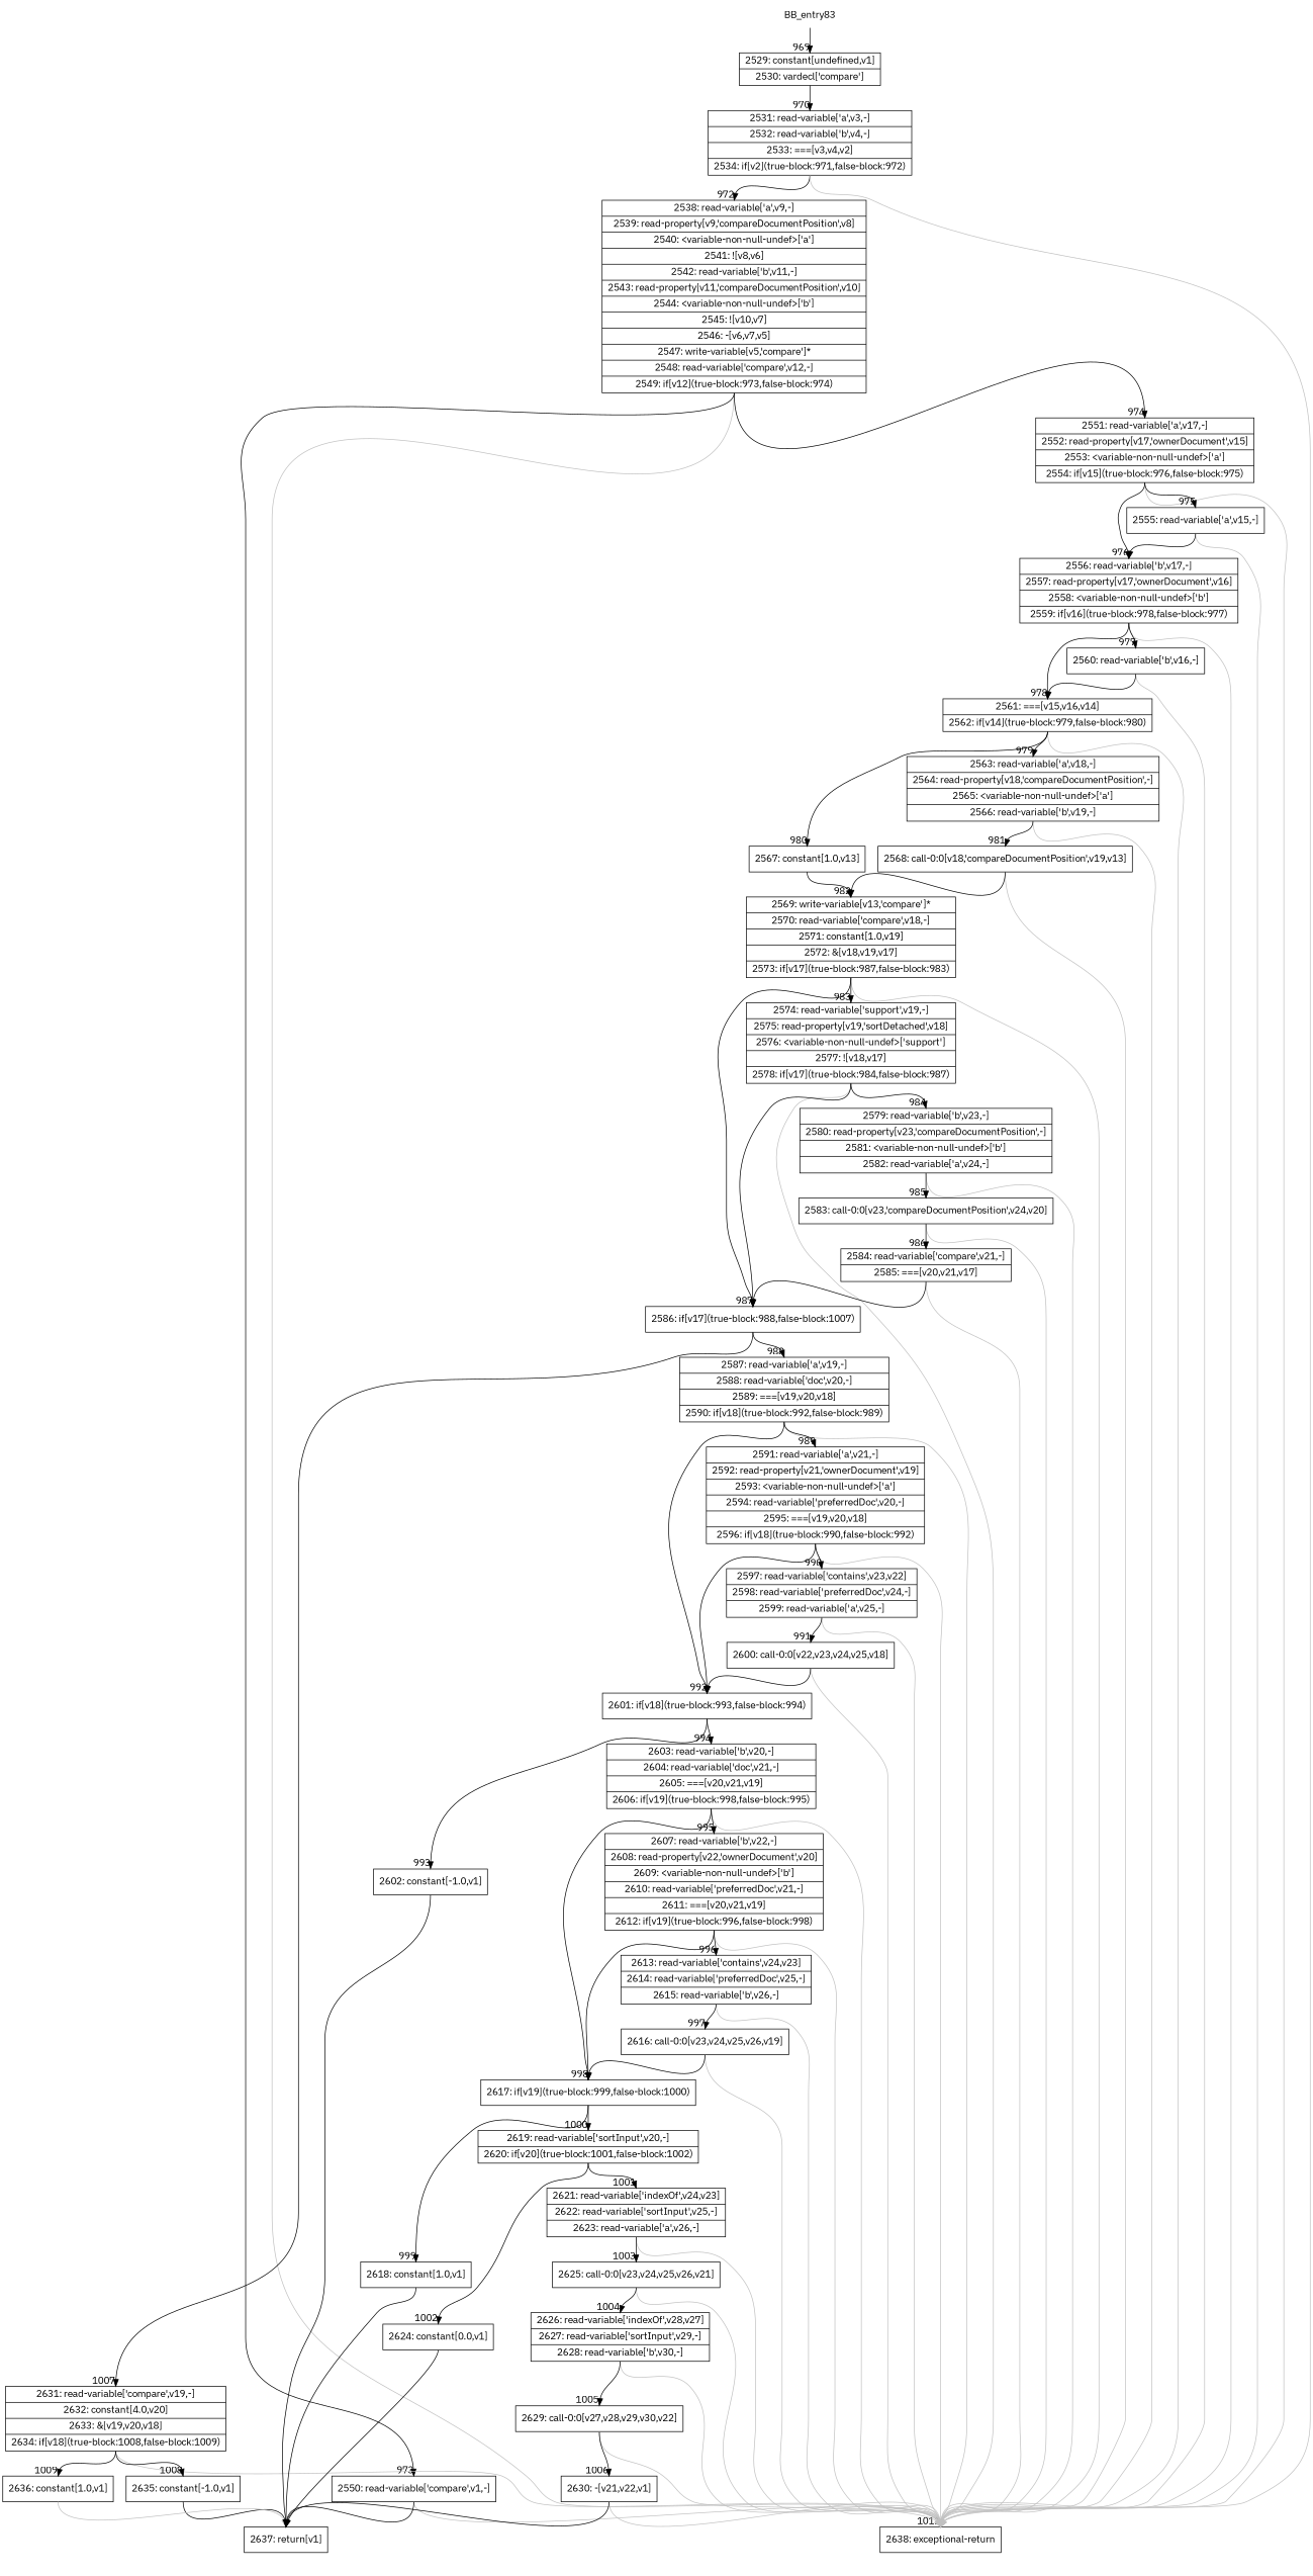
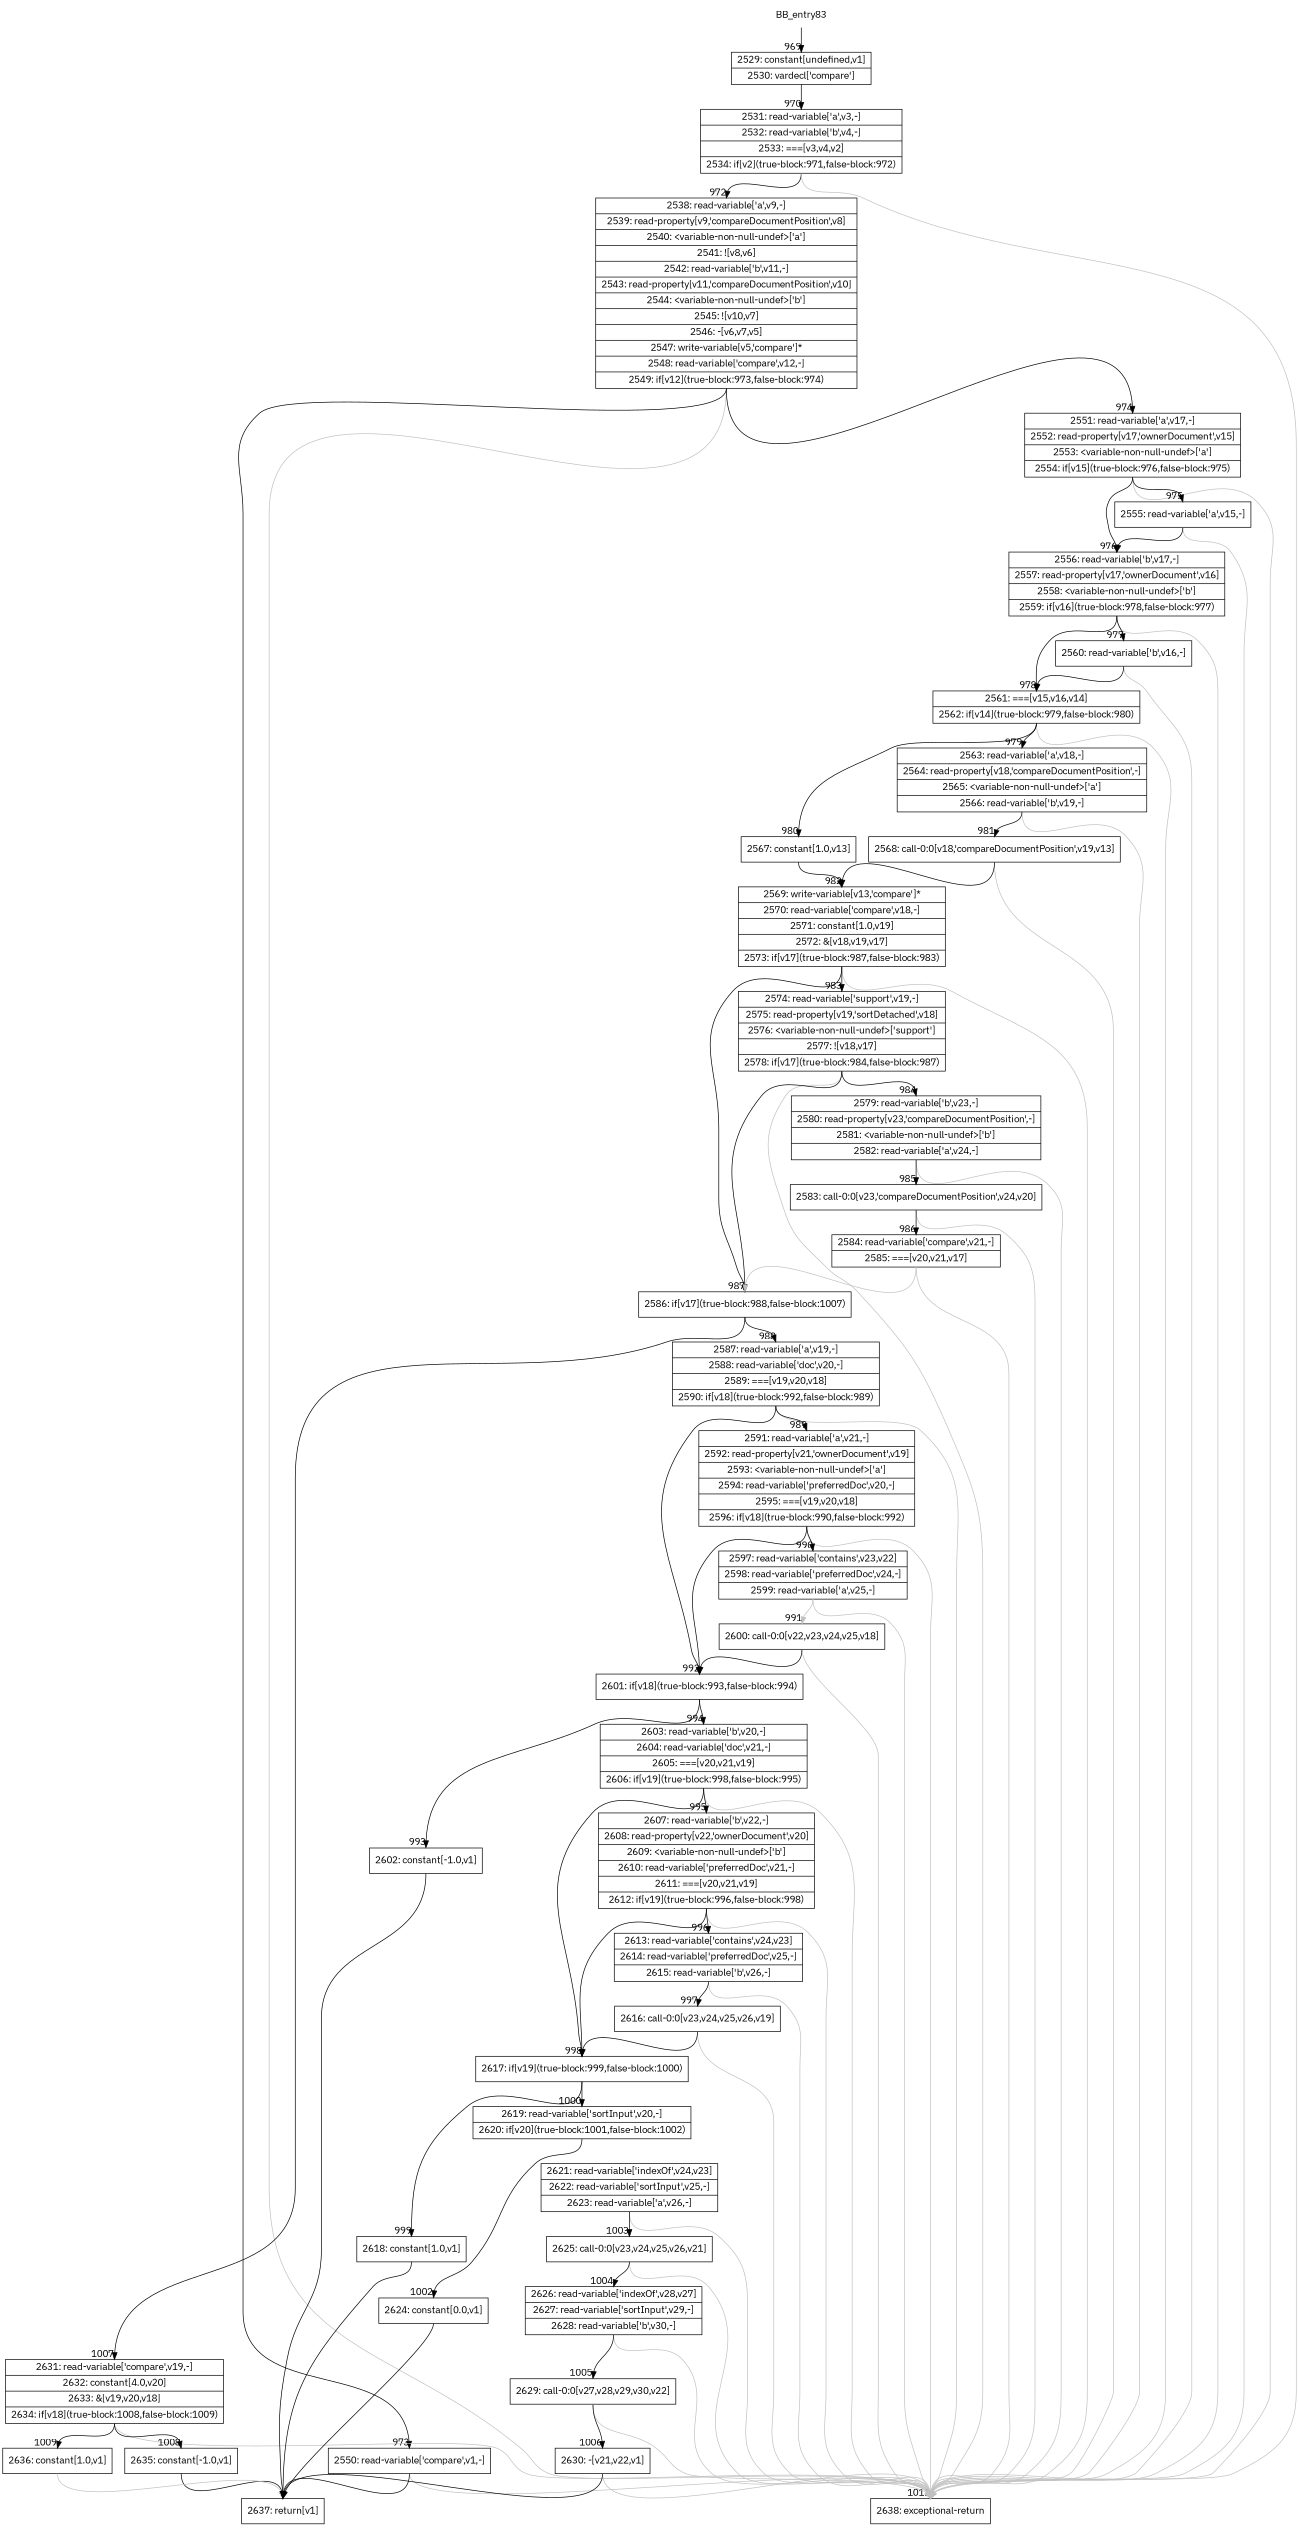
  digraph {
    fontname="IBM Plex Sans"
    rankdir=TD
    node [fontname="IBM Plex Sans" shape=record]
    edge [fontname="IBM Plex Sans" headport=n tailport=s]
    BB_entry83 [shape=none]
    n2 [label="{2529: constant[undefined,v1]|2530: vardecl['compare']}"]
    n3 [label="{2531: read-variable['a',v3,-]|2532: read-variable['b',v4,-]|2533: ===[v3,v4,v2]|2534: if[v2](true-block:971,false-block:972)}"]
    n4 [label="{2538: read-variable['a',v9,-]|2539: read-property[v9,'compareDocumentPosition',v8]|2540: \<variable-non-null-undef\>['a']|2541: ![v8,v6]|2542: read-variable['b',v11,-]|2543: read-property[v11,'compareDocumentPosition',v10]|2544: \<variable-non-null-undef\>['b']|2545: ![v10,v7]|2546: -[v6,v7,v5]|2547: write-variable[v5,'compare']*|2548: read-variable['compare',v12,-]|2549: if[v12](true-block:973,false-block:974)}"]
    n5 [label="{2638: exceptional-return}"]
    n6 [label="{2550: read-variable['compare',v1,-]}"]
    n7 [label="{2551: read-variable['a',v17,-]|2552: read-property[v17,'ownerDocument',v15]|2553: \<variable-non-null-undef\>['a']|2554: if[v15](true-block:976,false-block:975)}"]
    n8 [label="{2637: return[v1]}"]
    n9 [label="{2556: read-variable['b',v17,-]|2557: read-property[v17,'ownerDocument',v16]|2558: \<variable-non-null-undef\>['b']|2559: if[v16](true-block:978,false-block:977)}"]
    n10 [label="{2555: read-variable['a',v15,-]}"]
    n11 [label="{2561: ===[v15,v16,v14]|2562: if[v14](true-block:979,false-block:980)}"]
    n12 [label="{2560: read-variable['b',v16,-]}"]
    n13 [label="{2563: read-variable['a',v18,-]|2564: read-property[v18,'compareDocumentPosition',-]|2565: \<variable-non-null-undef\>['a']|2566: read-variable['b',v19,-]}"]
    n14 [label="{2567: constant[1.0,v13]}"]
    n15 [label="{2568: call-0:0[v18,'compareDocumentPosition',v19,v13]}"]
    n16 [label="{2569: write-variable[v13,'compare']*|2570: read-variable['compare',v18,-]|2571: constant[1.0,v19]|2572: &[v18,v19,v17]|2573: if[v17](true-block:987,false-block:983)}"]
    n17 [label="{2586: if[v17](true-block:988,false-block:1007)}"]
    n18 [label="{2574: read-variable['support',v19,-]|2575: read-property[v19,'sortDetached',v18]|2576: \<variable-non-null-undef\>['support']|2577: ![v18,v17]|2578: if[v17](true-block:984,false-block:987)}"]
    n19 [label="{2587: read-variable['a',v19,-]|2588: read-variable['doc',v20,-]|2589: ===[v19,v20,v18]|2590: if[v18](true-block:992,false-block:989)}"]
    n20 [label="{2631: read-variable['compare',v19,-]|2632: constant[4.0,v20]|2633: &[v19,v20,v18]|2634: if[v18](true-block:1008,false-block:1009)}"]
    n21 [label="{2579: read-variable['b',v23,-]|2580: read-property[v23,'compareDocumentPosition',-]|2581: \<variable-non-null-undef\>['b']|2582: read-variable['a',v24,-]}"]
    n22 [label="{2601: if[v18](true-block:993,false-block:994)}"]
    n23 [label="{2591: read-variable['a',v21,-]|2592: read-property[v21,'ownerDocument',v19]|2593: \<variable-non-null-undef\>['a']|2594: read-variable['preferredDoc',v20,-]|2595: ===[v19,v20,v18]|2596: if[v18](true-block:990,false-block:992)}"]
    n24 [label="{2635: constant[-1.0,v1]}"]
    n25 [label="{2636: constant[1.0,v1]}"]
    n26 [label="{2583: call-0:0[v23,'compareDocumentPosition',v24,v20]}"]
    n27 [label="{2584: read-variable['compare',v21,-]|2585: ===[v20,v21,v17]}"]
    n28 [label="{2602: constant[-1.0,v1]}"]
    n29 [label="{2603: read-variable['b',v20,-]|2604: read-variable['doc',v21,-]|2605: ===[v20,v21,v19]|2606: if[v19](true-block:998,false-block:995)}"]
    n30 [label="{2597: read-variable['contains',v23,v22]|2598: read-variable['preferredDoc',v24,-]|2599: read-variable['a',v25,-]}"]
    n31 [label="{2617: if[v19](true-block:999,false-block:1000)}"]
    n32 [label="{2607: read-variable['b',v22,-]|2608: read-property[v22,'ownerDocument',v20]|2609: \<variable-non-null-undef\>['b']|2610: read-variable['preferredDoc',v21,-]|2611: ===[v20,v21,v19]|2612: if[v19](true-block:996,false-block:998)}"]
    n33 [label="{2600: call-0:0[v22,v23,v24,v25,v18]}"]
    n34 [label="{2618: constant[1.0,v1]}"]
    n35 [label="{2619: read-variable['sortInput',v20,-]|2620: if[v20](true-block:1001,false-block:1002)}"]
    n36 [label="{2613: read-variable['contains',v24,v23]|2614: read-variable['preferredDoc',v25,-]|2615: read-variable['b',v26,-]}"]
    n37 [label="{2621: read-variable['indexOf',v24,v23]|2622: read-variable['sortInput',v25,-]|2623: read-variable['a',v26,-]}"]
    n38 [label="{2624: constant[0.0,v1]}"]
    n39 [label="{2616: call-0:0[v23,v24,v25,v26,v19]}"]
    n40 [label="{2625: call-0:0[v23,v24,v25,v26,v21]}"]
    n41 [label="{2626: read-variable['indexOf',v28,v27]|2627: read-variable['sortInput',v29,-]|2628: read-variable['b',v30,-]}"]
    n42 [label="{2629: call-0:0[v27,v28,v29,v30,v22]}"]
    n43 [label="{2630: -[v21,v22,v1]}"]
    BB_entry83 -> n2 [headlabel="    969"]
    n2 -> n3 [headlabel="      970"]
    n3 -> n4 [headlabel="      972"]
    n3 -> n5 [color=gray headlabel="      1011"]
    n4 -> n5 [color=gray]
    n4 -> n6 [headlabel="      973"]
    n4 -> n7 [headlabel="      974"]
    n6 -> n5 [color=gray]
    n6 -> n8
    n7 -> n5 [color=gray]
    n7 -> n9 [headlabel="      976"]
    n7 -> n10 [headlabel="      975"]
    n9 -> n5 [color=gray]
    n9 -> n11 [headlabel="      978"]
    n9 -> n12 [headlabel="      977"]
    n10 -> n5 [color=gray]
    n10 -> n9
    n11 -> n5 [color=gray]
    n11 -> n13 [headlabel="      979"]
    n11 -> n14 [headlabel="      980"]
    n12 -> n5 [color=gray]
    n12 -> n11
    n13 -> n5 [color=gray]
    n13 -> n15 [headlabel="      981"]
    n14 -> n16 [headlabel="      982"]
    n15 -> n5 [color=gray]
    n15 -> n16
    n16 -> n5 [color=gray]
    n16 -> n17 [headlabel="      987"]
    n16 -> n18 [headlabel="      983"]
    n17 -> n19 [headlabel="      988"]
    n17 -> n20 [headlabel="      1007"]
    n18 -> n5 [color=gray]
    n18 -> n17
    n18 -> n21 [headlabel="      984"]
    n19 -> n5 [color=gray]
    n19 -> n22 [headlabel="      992"]
    n19 -> n23 [headlabel="      989"]
    n20 -> n5 [color=gray]
    n20 -> n24 [headlabel="      1008"]
    n20 -> n25 [headlabel="      1009"]
    n21 -> n5 [color=gray]
    n21 -> n26 [headlabel="      985"]
    n22 -> n28 [headlabel="      993"]
    n22 -> n29 [headlabel="      994"]
    n23 -> n5 [color=gray]
    n23 -> n22
    n23 -> n30 [headlabel="      990"]
    n24 -> n8
    n25 -> n8 [color=gray]
    n26 -> n5 [color=gray]
    n26 -> n27 [headlabel="      986"]
    n27 -> n5 [color=gray]
-   n27 -> n17
+   n27 -> n17 [color=gray]
    n28 -> n8
    n29 -> n5 [color=gray]
    n29 -> n31 [headlabel="      998"]
    n29 -> n32 [headlabel="      995"]
    n30 -> n5 [color=gray]
-   n30 -> n33 [headlabel="      991"]
+   n30 -> n33 [headlabel="      991" color=gray]
    n31 -> n34 [headlabel="      999"]
    n31 -> n35 [headlabel="      1000"]
    n32 -> n5 [color=gray]
    n32 -> n31
    n32 -> n36 [headlabel="      996"]
    n33 -> n5 [color=gray]
    n33 -> n22
    n34 -> n8
-   n35 -> n37 [headlabel="      1001"]
    n35 -> n38 [headlabel="      1002"]
    n36 -> n5 [color=gray]
    n36 -> n39 [headlabel="      997"]
    n37 -> n5 [color=gray]
    n37 -> n40 [headlabel="      1003"]
    n38 -> n8
    n39 -> n5 [color=gray]
    n39 -> n31
    n40 -> n5 [color=gray]
    n40 -> n41 [headlabel="      1004"]
    n41 -> n5 [color=gray]
    n41 -> n42 [headlabel="      1005"]
    n42 -> n5 [color=gray]
    n42 -> n43 [headlabel="      1006"]
    n43 -> n5 [color=gray]
    n43 -> n8
  }
